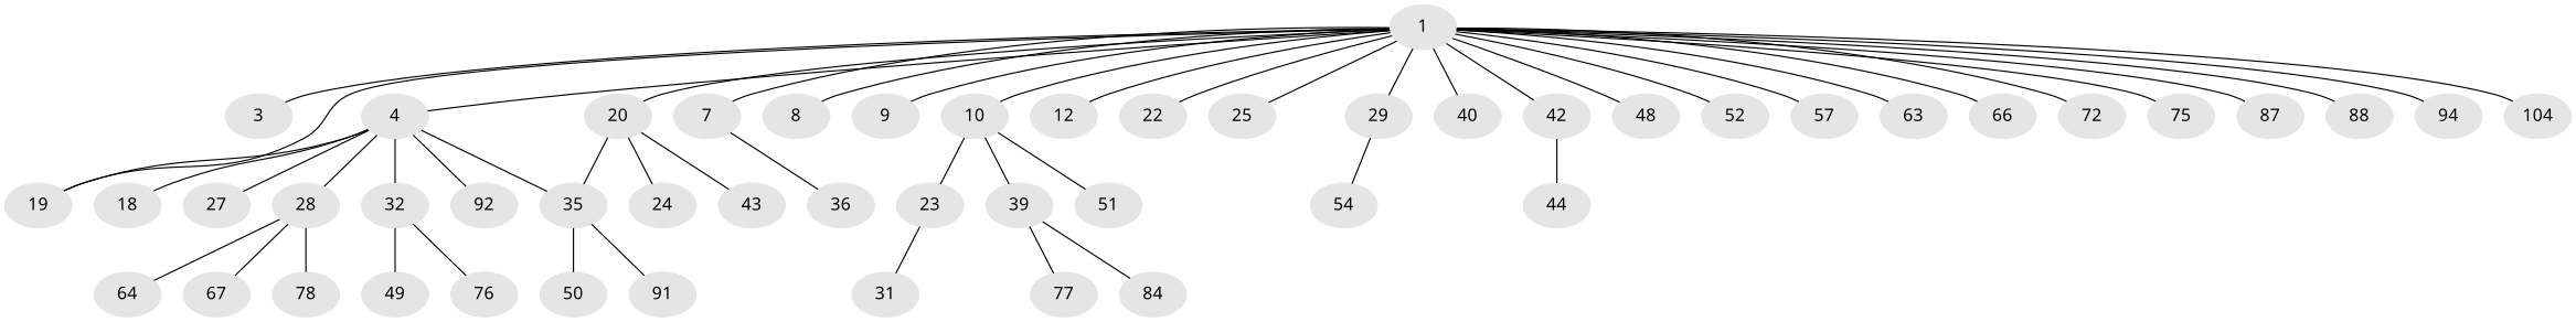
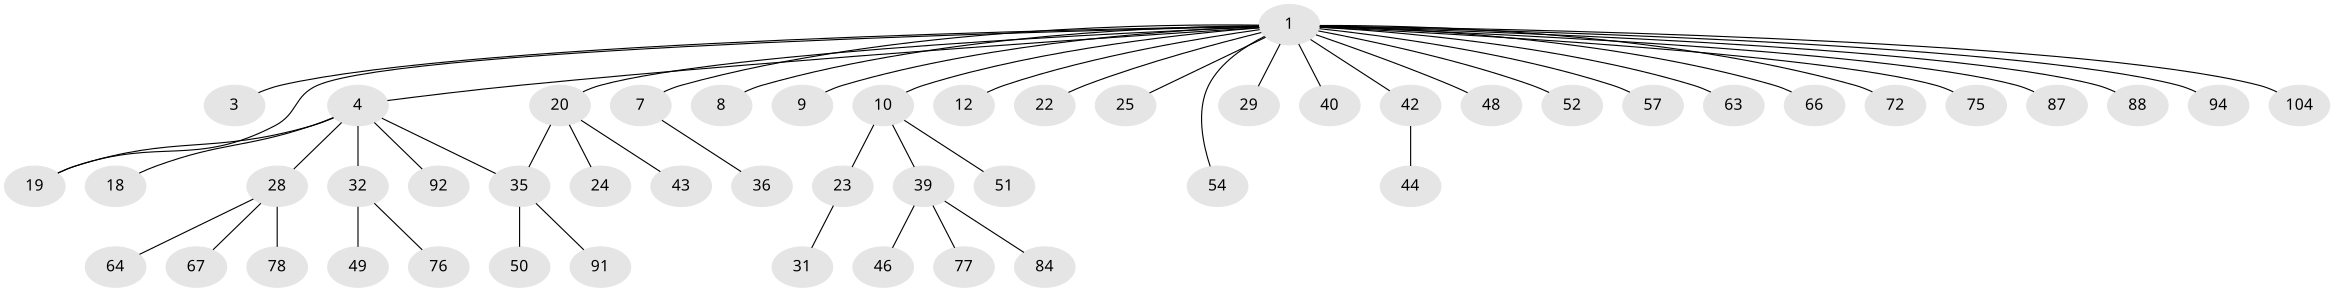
  graph {
    fontname="Noto Sans"
    node [color=gray90 fontname="Noto Sans" style=filled]
    edge [fontname="Noto Sans"]
    1 [super="+2"]
    3 [super="+13+53"]
    4 [super="+47+5+6+15+74+102+103+71+62+37+11"]
    7 [super="+38+17"]
    8
    9
    10 [super="+83+61+95+30"]
    12 [super="+56+16"]
    19 [super="+26"]
    20 [super="+68+60+55+33+45"]
    22
    25
    29
    40
    42
    48
    52 [super="+85"]
    54
    57
    63
    66 [super="+86+81"]
    72
    75
    87
    88
    94
    104
    18
-   27 [super="+41"]
    28
    32
    35
    92
    36
    23 [super="+105"]
    39
    51 [super="+80"]
    24
    43
    44
    64 [super="+73"]
    67
    n43 [label=78]
    49
    76 [super="+97"]
    50
    91
    31
+   46 [super="+98"]
    77
    84
    1 -- 3
    1 -- 4
    1 -- 7
    1 -- 8
    1 -- 9
    1 -- 10
    1 -- 12
    1 -- 19
    1 -- 20
    1 -- 22
    1 -- 25
    1 -- 29
    1 -- 40
    1 -- 42
    1 -- 48
    1 -- 52
-   29 -- 54
+   1 -- 54
    1 -- 57
    1 -- 63
    1 -- 66
    1 -- 72
    1 -- 75
    1 -- 87
    1 -- 88
    1 -- 94
    1 -- 104
    4 -- 19
    4 -- 18
-   4 -- 27
    4 -- 28
    4 -- 32
    4 -- 35
    4 -- 92
    7 -- 36
    10 -- 23
    10 -- 39
    10 -- 51
    20 -- 35
    20 -- 24
    20 -- 43
    42 -- 44
    28 -- 64
    28 -- 67
    28 -- n43
    32 -- 49
    32 -- 76
    35 -- 50
    35 -- 91
    23 -- 31
+   39 -- 46
    39 -- 77
    39 -- 84
  }
